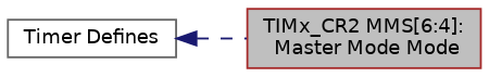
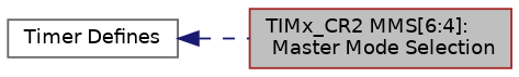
  digraph {
    rankdir=LR
    node [fontname=Helvetica fontsize=10 shape=record style=filled]
-   n1 [color=brown fillcolor=grey75 fontcolor=black height=0.2 label="TIMx_CR2 MMS[6:4]:\l Master Mode Mode" width=0.4]
+   n1 [color=brown fillcolor=grey75 fontcolor=black height=0.2 label="TIMx_CR2 MMS[6:4]:\l Master Mode Selection" width=0.4]
    n2 [color=gray40 fillcolor=white height=0.2 label="Timer Defines" width=0.4]
    n2 -> n1 [color=midnightblue dir=back fontname=Helvetica fontsize=10 labelfontname=Helvetica labelfontsize=10 shape=plaintext style=dashed]
  }
